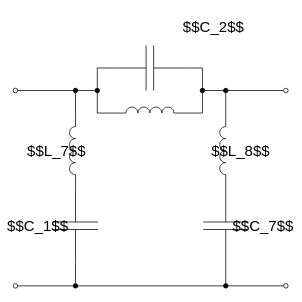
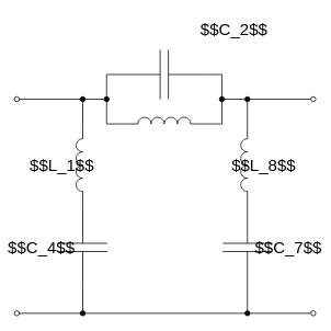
  <mxCell id="0" />
  <mxCell id="1" parent="0" />
  <mxCell id="2" value="" style="endArrow=oval;html=1;rounded=0;startArrow=oval;startFill=0;endFill=1;" parent="1" edge="1"><mxGeometry width="50" height="50" relative="1" as="geometry"><mxPoint x="380" y="120" as="sourcePoint" /><mxPoint x="269" y="120" as="targetPoint" /></mxGeometry></mxCell>
  <mxCell id="3" value="" style="endArrow=oval;html=1;rounded=0;endFill=1;" parent="1" edge="1"><mxGeometry width="50" height="50" relative="1" as="geometry"><mxPoint x="100" y="150" as="sourcePoint" /><mxPoint x="100" y="120" as="targetPoint" /></mxGeometry></mxCell>
  <mxCell id="4" value="" style="endArrow=oval;html=1;rounded=0;exitX=1;exitY=1;exitDx=0;exitDy=0;exitPerimeter=0;endFill=1;" parent="1" edge="1"><mxGeometry width="50" height="50" relative="1" as="geometry"><mxPoint x="100" y="350" as="sourcePoint" /><mxPoint x="100" y="380" as="targetPoint" /></mxGeometry></mxCell>
  <mxCell id="5" value="" style="endArrow=oval;html=1;rounded=0;startArrow=oval;startFill=0;endFill=0;" parent="1" edge="1"><mxGeometry width="50" height="50" relative="1" as="geometry"><mxPoint x="380" y="380" as="sourcePoint" /><mxPoint x="20" y="380" as="targetPoint" /></mxGeometry></mxCell>
  <mxCell id="6" value="" style="endArrow=oval;html=1;rounded=0;startArrow=oval;startFill=0;endFill=1;" parent="1" edge="1"><mxGeometry width="50" height="50" relative="1" as="geometry"><mxPoint x="20" y="120" as="sourcePoint" /><mxPoint x="129" y="120" as="targetPoint" /></mxGeometry></mxCell>
  <mxCell id="7" value="" style="endArrow=oval;html=1;rounded=0;exitX=1;exitY=1;exitDx=0;exitDy=0;exitPerimeter=0;endFill=1;" parent="1" edge="1"><mxGeometry width="50" height="50" relative="1" as="geometry"><mxPoint x="300" y="350" as="sourcePoint" /><mxPoint x="300" y="380" as="targetPoint" /></mxGeometry></mxCell>
  <mxCell id="8" value="" style="endArrow=oval;html=1;rounded=0;endFill=1;" parent="1" edge="1"><mxGeometry width="50" height="50" relative="1" as="geometry"><mxPoint x="300" y="150" as="sourcePoint" /><mxPoint x="300" y="120" as="targetPoint" /></mxGeometry></mxCell>
  <mxCell id="9" value="" style="pointerEvents=1;verticalLabelPosition=bottom;shadow=0;dashed=0;align=center;html=1;verticalAlign=top;shape=mxgraph.electrical.capacitors.capacitor_1;rotation=-180;" parent="1" vertex="1"><mxGeometry x="149" y="60" width="100" height="60" as="geometry" /></mxCell>
  <mxCell id="10" value="" style="endArrow=none;html=1;rounded=0;entryX=0;entryY=1;entryDx=0;entryDy=0;entryPerimeter=0;exitX=0;exitY=0.5;exitDx=0;exitDy=0;exitPerimeter=0;" parent="1" source="9" edge="1"><mxGeometry width="50" height="50" relative="1" as="geometry"><mxPoint x="269" y="90" as="sourcePoint" /><mxPoint x="249" y="150" as="targetPoint" /><Array as="points"><mxPoint x="269" y="90" /><mxPoint x="269" y="150" /></Array></mxGeometry></mxCell>
  <mxCell id="11" value="" style="endArrow=none;html=1;rounded=0;entryX=0;entryY=1;entryDx=0;entryDy=0;entryPerimeter=0;exitX=1;exitY=0.5;exitDx=0;exitDy=0;exitPerimeter=0;" parent="1" source="9" target="12" edge="1"><mxGeometry width="50" height="50" relative="1" as="geometry"><mxPoint x="179" y="130" as="sourcePoint" /><mxPoint x="149" y="150" as="targetPoint" /><Array as="points"><mxPoint x="129" y="90" /><mxPoint x="129" y="150" /></Array></mxGeometry></mxCell>
  <mxCell id="12" value="" style="pointerEvents=1;verticalLabelPosition=bottom;shadow=0;dashed=0;align=center;html=1;verticalAlign=top;shape=mxgraph.electrical.inductors.inductor_3;rotation=0;" parent="1" vertex="1"><mxGeometry x="149" y="142" width="100" height="8" as="geometry" /></mxCell>
  <mxCell id="13" value="" style="pointerEvents=1;verticalLabelPosition=bottom;shadow=0;dashed=0;align=center;html=1;verticalAlign=top;shape=mxgraph.electrical.capacitors.capacitor_1;rotation=90;" parent="1" vertex="1"><mxGeometry x="50" y="270" width="100" height="60" as="geometry" /></mxCell>
  <mxCell id="14" value="" style="pointerEvents=1;verticalLabelPosition=bottom;shadow=0;dashed=0;align=center;html=1;verticalAlign=top;shape=mxgraph.electrical.inductors.inductor_3;rotation=90;flipH=1;flipV=1;" parent="1" vertex="1"><mxGeometry x="46" y="196" width="100" height="8" as="geometry" /></mxCell>
  <mxCell id="15" value="" style="pointerEvents=1;verticalLabelPosition=bottom;shadow=0;dashed=0;align=center;html=1;verticalAlign=top;shape=mxgraph.electrical.capacitors.capacitor_1;rotation=90;" parent="1" vertex="1"><mxGeometry x="250" y="270" width="100" height="60" as="geometry" /></mxCell>
  <mxCell id="16" value="" style="pointerEvents=1;verticalLabelPosition=bottom;shadow=0;dashed=0;align=center;html=1;verticalAlign=top;shape=mxgraph.electrical.inductors.inductor_3;rotation=90;flipV=1;" parent="1" vertex="1"><mxGeometry x="246" y="196" width="100" height="8" as="geometry" /></mxCell>
- <mxCell id="17" value="$$L_7$$" style="text;html=1;align=center;verticalAlign=middle;whiteSpace=wrap;rounded=0;fontSize=20;" vertex="1" parent="1"><mxGeometry x="60" y="185" width="30" height="30" as="geometry" /></mxCell>
+ <mxCell id="17" value="$$L_1$$" style="text;html=1;align=center;verticalAlign=middle;whiteSpace=wrap;rounded=0;fontSize=20;" vertex="1" parent="1"><mxGeometry x="60" y="185" width="30" height="30" as="geometry" /></mxCell>
  <mxCell id="18" value="$$L_8$$" style="text;html=1;align=center;verticalAlign=middle;whiteSpace=wrap;rounded=0;fontSize=20;" vertex="1" parent="1"><mxGeometry x="300" y="185" width="40" height="30" as="geometry" /></mxCell>
  <mxCell id="19" value="$$C_2$$" style="text;html=1;align=center;verticalAlign=middle;whiteSpace=wrap;rounded=0;fontSize=20;" vertex="1" parent="1"><mxGeometry x="254" y="20" width="60" height="30" as="geometry" /></mxCell>
- <mxCell id="20" value="$$C_1$$" style="text;html=1;align=center;verticalAlign=middle;whiteSpace=wrap;rounded=0;fontSize=20;" vertex="1" parent="1"><mxGeometry x="30" y="285" width="40" height="30" as="geometry" /></mxCell>
+ <mxCell id="20" value="$$C_4$$" style="text;html=1;align=center;verticalAlign=middle;whiteSpace=wrap;rounded=0;fontSize=20;" vertex="1" parent="1"><mxGeometry x="30" y="285" width="40" height="30" as="geometry" /></mxCell>
  <mxCell id="21" value="$$C_7$$" style="text;html=1;align=center;verticalAlign=middle;whiteSpace=wrap;rounded=0;fontSize=20;" vertex="1" parent="1"><mxGeometry x="330" y="285" width="40" height="30" as="geometry" /></mxCell>
